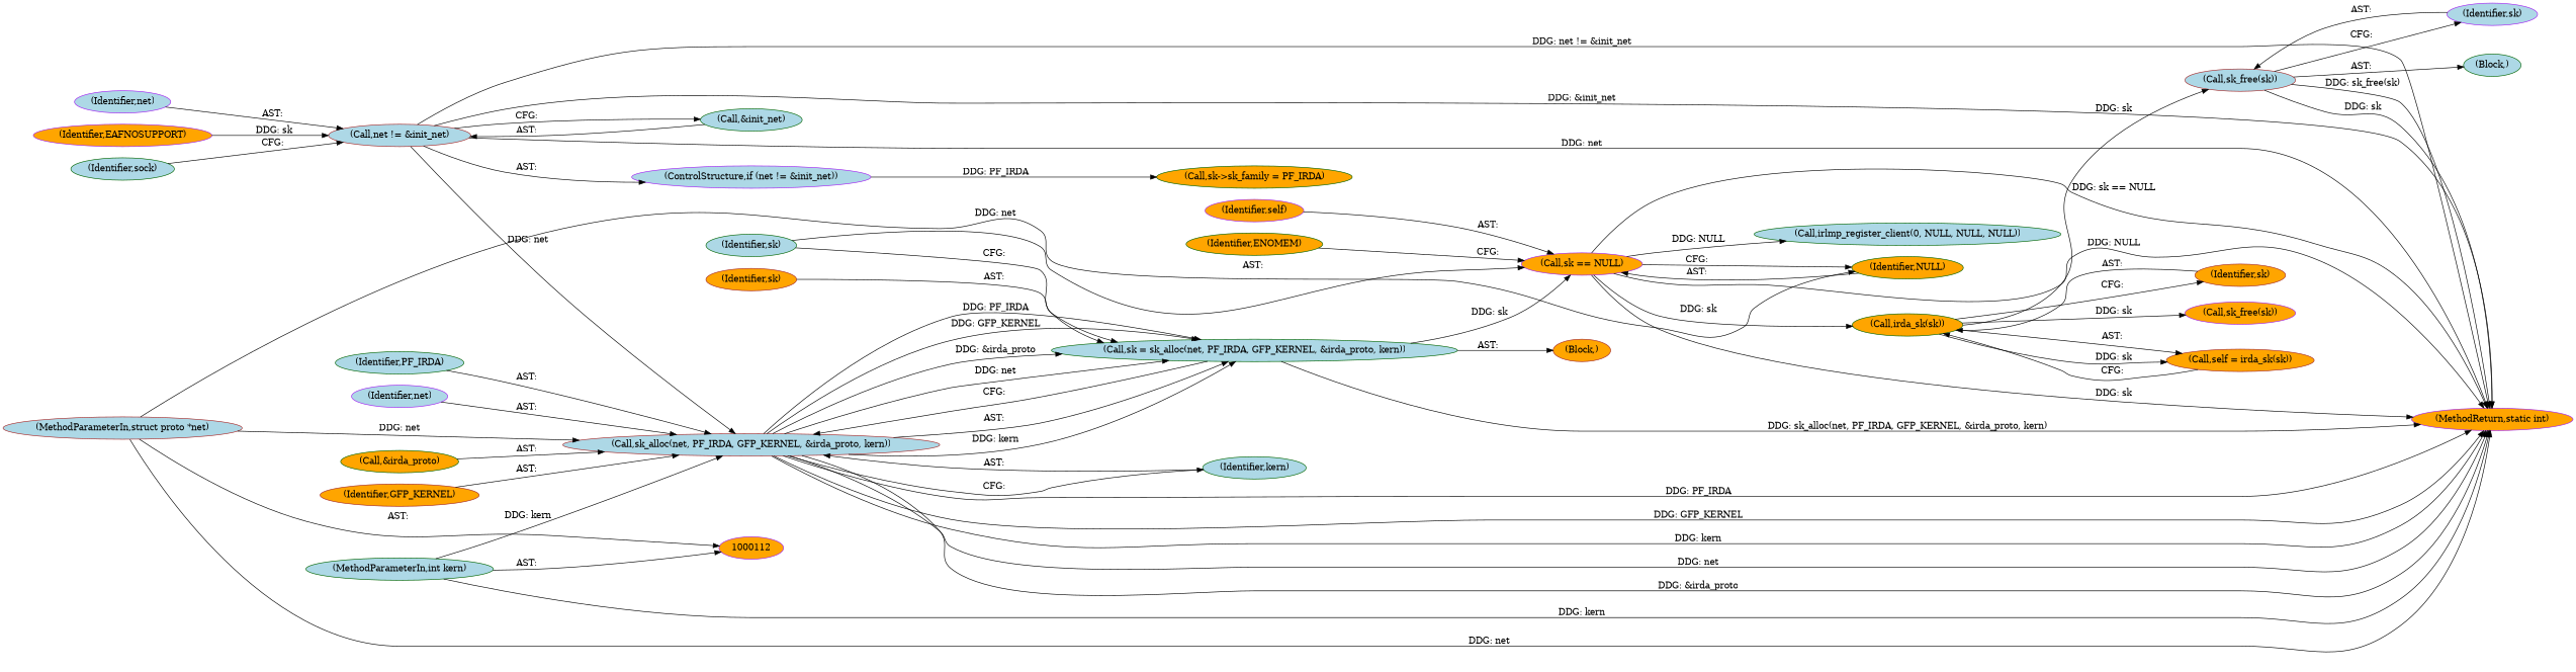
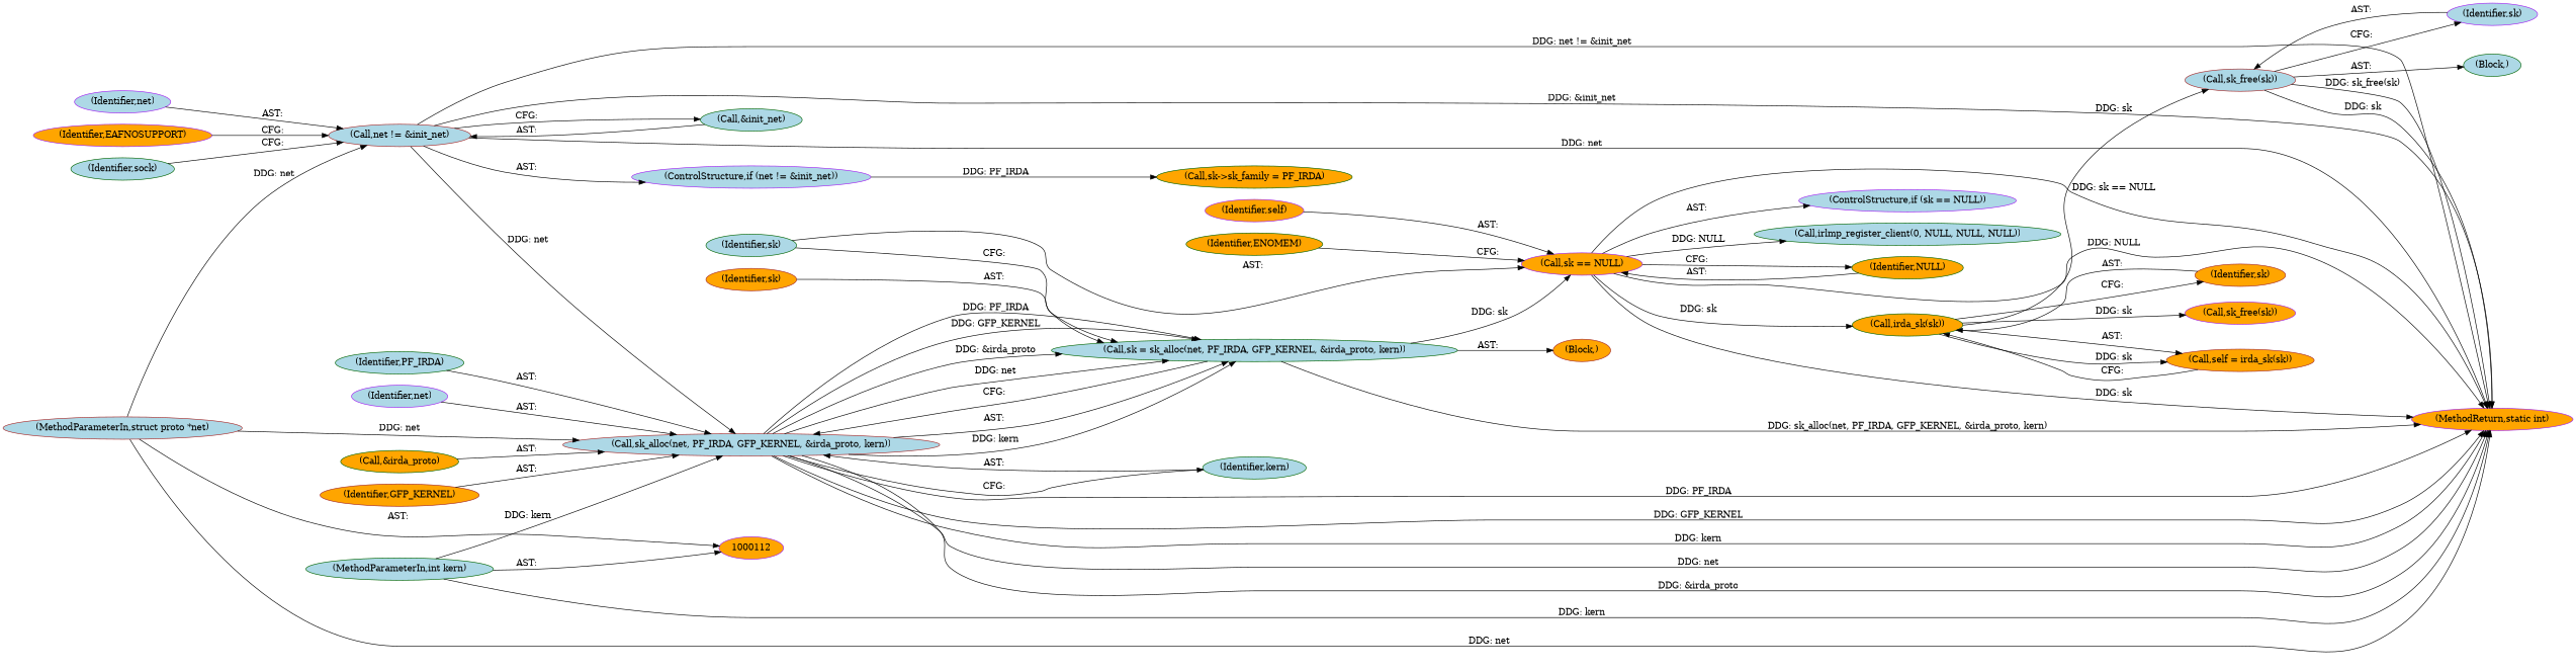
  digraph {
    rankdir=LR
    node [color=darkgreen fillcolor=lightblue style=filled]
    n1 [color=brown label="(Call,sk_free(sk))"]
    n2 [label="(Block,)"]
    n3 [color=purple fillcolor=orange label="(MethodReturn,static int)"]
    n4 [color=purple label="(Identifier,sk)"]
    n5 [fillcolor=orange label="(Call,irda_sk(sk))"]
    n6 [color=brown fillcolor=orange label="(Call,self = irda_sk(sk))"]
    n7 [color=purple fillcolor=orange label="(Call,sk_free(sk))"]
    n8 [color=brown fillcolor=orange label="(Identifier,sk)"]
    n9 [color=purple fillcolor=orange label="(Call,sk == NULL)"]
    n10 [label="(Call,irlmp_register_client(0, NULL, NULL, NULL))"]
    n11 [fillcolor=orange label="(Identifier,NULL)"]
+   n12 [color=purple label="(ControlStructure,if (sk == NULL))"]
    n13 [label="(Call,sk = sk_alloc(net, PF_IRDA, GFP_KERNEL, &irda_proto, kern))"]
    n14 [color=brown label="(Call,sk_alloc(net, PF_IRDA, GFP_KERNEL, &irda_proto, kern))"]
    n15 [color=brown fillcolor=orange label="(Block,)"]
    n16 [label="(Identifier,kern)"]
    n17 [fillcolor=orange label="(Call,sk->sk_family = PF_IRDA)"]
    n18 [color=brown label="(Call,net != &init_net)"]
    n19 [color=purple label="(ControlStructure,if (net != &init_net))"]
    n20 [label="(Call,&init_net)"]
    n21 [color=brown label="(MethodParameterIn,struct proto *net)"]
    1000112 [color=purple fillcolor=orange]
    n23 [label="(MethodParameterIn,int kern)"]
    n24 [label="(Identifier,sock)"]
    n25 [label="(Identifier,sk)"]
    n26 [fillcolor=orange label="(Call,&irda_proto)"]
    n27 [color=brown fillcolor=orange label="(Identifier,GFP_KERNEL)"]
    n28 [color=brown fillcolor=orange label="(Identifier,sk)"]
    n29 [color=purple label="(Identifier,net)"]
    n30 [color=purple fillcolor=orange label="(Identifier,self)"]
    n31 [label="(Identifier,PF_IRDA)"]
    n32 [color=purple label="(Identifier,net)"]
    n33 [fillcolor=orange label="(Identifier,ENOMEM)"]
    n34 [color=purple fillcolor=orange label="(Identifier,EAFNOSUPPORT)"]
    n1 -> n2 [label="AST: "]
    n1 -> n3 [label="DDG: sk"]
    n1 -> n3 [label="DDG: sk_free(sk)"]
    n1 -> n4 [label="CFG: "]
    n4 -> n1 [label="AST: "]
    n5 -> n1 [label="DDG: sk"]
    n5 -> n6 [label="AST: "]
    n5 -> n6 [label="DDG: sk"]
    n5 -> n7 [label="DDG: sk"]
    n5 -> n8 [label="CFG: "]
    n6 -> n5 [label="CFG: "]
    n8 -> n5 [label="AST: "]
    n9 -> n3 [label="DDG: NULL"]
    n9 -> n3 [label="DDG: sk"]
    n9 -> n3 [label="DDG: sk == NULL"]
    n9 -> n5 [label="DDG: sk"]
    n9 -> n10 [label="DDG: NULL"]
    n9 -> n11 [label="CFG: "]
+   n9 -> n12 [label="AST: "]
    n11 -> n9 [label="AST: "]
    n13 -> n3 [label="DDG: sk_alloc(net, PF_IRDA, GFP_KERNEL, &irda_proto, kern)"]
    n13 -> n9 [label="DDG: sk"]
    n13 -> n14 [label="CFG: "]
    n13 -> n15 [label="AST: "]
    n14 -> n3 [label="DDG: GFP_KERNEL"]
    n14 -> n3 [label="DDG: kern"]
    n14 -> n3 [label="DDG: net"]
    n14 -> n3 [label="DDG: &irda_proto"]
    n14 -> n3 [label="DDG: PF_IRDA"]
    n14 -> n13 [label="AST: "]
    n14 -> n13 [label="DDG: kern"]
    n14 -> n13 [label="DDG: PF_IRDA"]
    n14 -> n13 [label="DDG: GFP_KERNEL"]
    n14 -> n13 [label="DDG: &irda_proto"]
    n14 -> n13 [label="DDG: net"]
    n14 -> n16 [label="CFG: "]
    n16 -> n14 [label="AST: "]
    n18 -> n3 [label="DDG: net != &init_net"]
    n18 -> n3 [label="DDG: &init_net"]
    n18 -> n3 [label="DDG: net"]
    n18 -> n14 [label="DDG: net"]
    n18 -> n19 [label="AST: "]
    n18 -> n20 [label="CFG: "]
    n19 -> n17 [label="DDG: PF_IRDA"]
    n20 -> n18 [label="AST: "]
    n21 -> n3 [label="DDG: net"]
    n21 -> n14 [label="DDG: net"]
-   n21 -> n11 [label="DDG: net"]
+   n21 -> n18 [label="DDG: net"]
    n21 -> 1000112 [label="AST: "]
    n23 -> n3 [label="DDG: kern"]
    n23 -> n14 [label="DDG: kern"]
    n23 -> 1000112 [label="AST: "]
    n24 -> n18 [label="CFG: "]
    n25 -> n9 [label="AST: "]
    n25 -> n13 [label="CFG: "]
    n26 -> n14 [label="AST: "]
    n27 -> n14 [label="AST: "]
    n28 -> n13 [label="AST: "]
    n29 -> n18 [label="AST: "]
    n30 -> n9 [label="AST: "]
    n31 -> n14 [label="AST: "]
    n32 -> n14 [label="AST: "]
    n33 -> n9 [label="CFG: "]
-   n34 -> n18 [label="DDG: sk"]
+   n34 -> n18 [label="CFG: "]
  }
